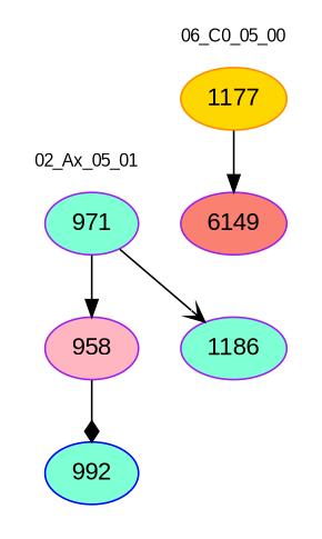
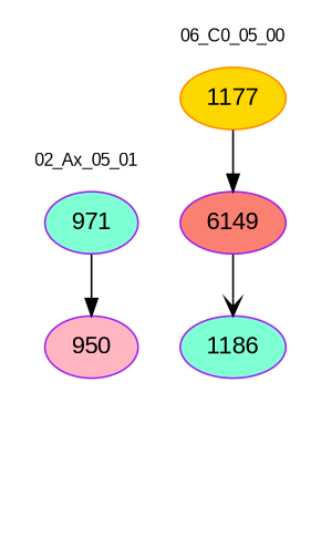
  digraph {
    fontname="Liberation Sans"
    node [color=purple fillcolor=aquamarine fontname="Liberation Sans" style=filled]
    edge [arrowhead=normal color=black fontname="Liberation Sans"]
    n1 [label=971]
-   n2 [fillcolor=lightpink label=958]
-   n3 [color=blue label=992]
+   n2 [fillcolor=lightpink label=950]
    n4 [color=darkorange fillcolor=gold label=1177]
    n5 [fillcolor=salmon label=6149]
    n6 [label=1186]
    subgraph cluster_1 {
      color=white
      fontsize=10
      label="02_Ax_05_01"
      n1
      n2
-     n3
    }
    subgraph cluster_2 {
      color=white
      fontsize=10
      label="06_C0_05_00"
      n4
      n5
      n6
    }
    n1 -> n2
-   n2 -> n3 [arrowhead=diamond]
    n4 -> n5
-   n1 -> n6 [arrowhead=vee]
+   n5 -> n6 [arrowhead=vee]
  }
